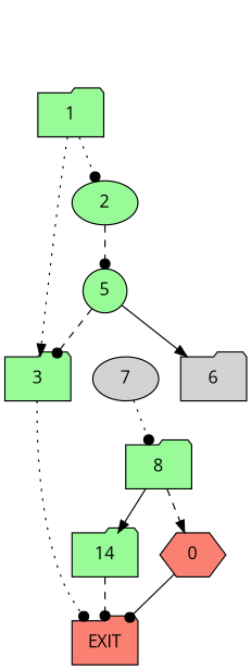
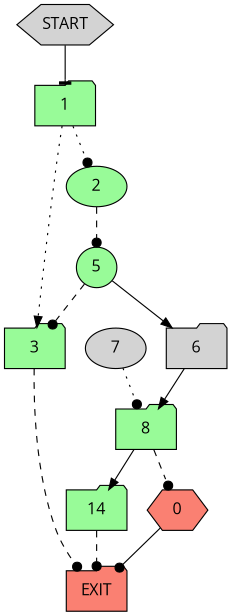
  digraph {
    fontname="Open Sans"
    node [fillcolor=palegreen fontname="Open Sans" shape=folder style=filled]
    edge [arrowhead=dot fontname="Open Sans" style=solid]
+   n1 [fillcolor=lightgrey label=START shape=hexagon]
    1
    2 [shape=ellipse]
    3
    n5 [fillcolor=salmon label=EXIT]
    5 [shape=circle]
    6 [fillcolor=lightgrey]
    8
    7 [fillcolor=lightgrey shape=ellipse]
    n10 [fillcolor=salmon label=0 shape=hexagon]
    n11 [label=14]
+   n1 -> 1 [arrowhead=tee]
    1 -> 2 [style=dotted]
    1 -> 3 [arrowhead=normal style=dotted]
    2 -> 5 [style=dashed]
-   3 -> n5 [style=dotted]
+   3 -> n5 [style=dashed]
    5 -> 3 [style=dashed]
    5 -> 6 [arrowhead=normal]
-   8 -> n10 [arrowhead=normal style=dashed]
+   6 -> 8 [arrowhead=normal]
+   8 -> n10 [style=dashed]
    8 -> n11 [arrowhead=normal]
    7 -> 8 [style=dotted]
    n10 -> n5
    n11 -> n5 [style=dashed]
  }
